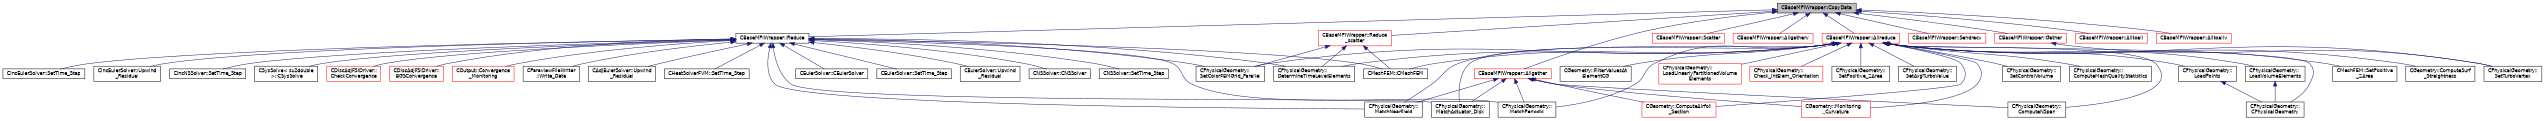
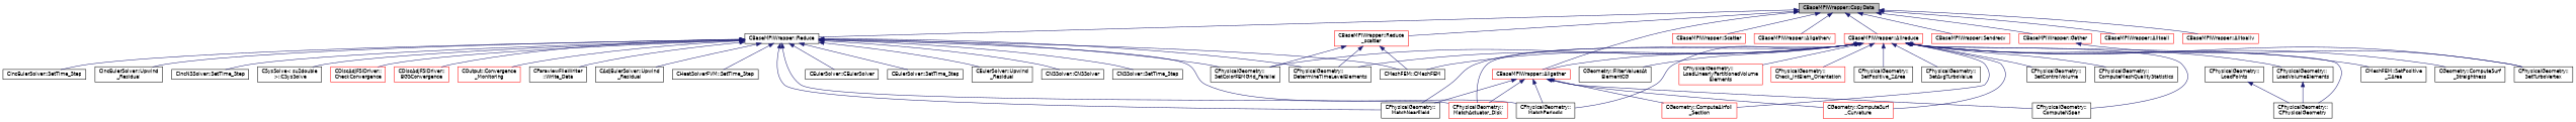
  digraph {
    rankdir=TB
    node [color=black fillcolor=white fontname=Helvetica fontsize=10 shape=record style=filled]
    edge [color=midnightblue dir=back fontname=Helvetica fontsize=10 labelfontname=Helvetica labelfontsize=10 style=solid]
    n1 [fillcolor=grey75 fontcolor=black height=0.2 label="CBaseMPIWrapper::CopyData" width=0.4]
    n2 [height=0.2 label="CBaseMPIWrapper::Reduce" width=0.4]
    n3 [color=red height=0.2 label="CBaseMPIWrapper::Allreduce" width=0.4]
    n4 [color=red height=0.2 label="CBaseMPIWrapper::Gather" width=0.4]
    n5 [color=red height=0.2 label="CBaseMPIWrapper::Scatter" width=0.4]
    n6 [color=red height=0.2 label="CBaseMPIWrapper::Allgatherv" width=0.4]
    n7 [color=red height=0.2 label="CBaseMPIWrapper::Allgather" width=0.4]
    n8 [color=red height=0.2 label="CBaseMPIWrapper::Sendrecv" width=0.4]
    n9 [color=red height=0.2 label="CBaseMPIWrapper::Reduce\l_scatter" width=0.4]
    n10 [color=red height=0.2 label="CBaseMPIWrapper::Alltoall" width=0.4]
    n11 [color=red height=0.2 label="CBaseMPIWrapper::Alltoallv" width=0.4]
    n12 [height=0.2 label="CMeshFEM::CMeshFEM" width=0.4]
    n13 [height=0.2 label="CPhysicalGeometry::\lMatchNearField" width=0.4]
-   n14 [height=0.2 label="CPhysicalGeometry::\lMatchActuator_Disk" width=0.4]
+   n14 [color=red height=0.2 label="CPhysicalGeometry::\lMatchActuator_Disk" width=0.4]
    n15 [height=0.2 label="CPhysicalGeometry::\lMatchPeriodic" width=0.4]
    n16 [height=0.2 label="CPhysicalGeometry::\lSetColorFEMGrid_Parallel" width=0.4]
    n17 [height=0.2 label="CPhysicalGeometry::\lDetermineTimeLevelElements" width=0.4]
    n18 [height=0.2 label="CSysSolve\< su2double\l \>::CSysSolve" width=0.4]
    n19 [color=red height=0.2 label="CDiscAdjFSIDriver::\lCheckConvergence" width=0.4]
    n20 [color=red height=0.2 label="CDiscAdjFSIDriver::\lBGSConvergence" width=0.4]
    n21 [color=red height=0.2 label="COutput::Convergence\l_Monitoring" width=0.4]
    n22 [height=0.2 label="CParaviewFileWriter\l::Write_Data" width=0.4]
    n23 [height=0.2 label="CAdjEulerSolver::Upwind\l_Residual" width=0.4]
    n24 [height=0.2 label="CHeatSolverFVM::SetTime_Step" width=0.4]
    n25 [height=0.2 label="CEulerSolver::CEulerSolver" width=0.4]
    n26 [height=0.2 label="CEulerSolver::SetTime_Step" width=0.4]
    n27 [height=0.2 label="CEulerSolver::Upwind\l_Residual" width=0.4]
    n28 [height=0.2 label="CNSSolver::CNSSolver" width=0.4]
    n29 [height=0.2 label="CNSSolver::SetTime_Step" width=0.4]
    n30 [height=0.2 label="CIncEulerSolver::SetTime_Step" width=0.4]
    n31 [height=0.2 label="CIncEulerSolver::Upwind\l_Residual" width=0.4]
    n32 [height=0.2 label="CIncNSSolver::SetTime_Step" width=0.4]
    n33 [height=0.2 label="CMeshFEM::SetPositive\l_ZArea" width=0.4]
    n34 [color=red height=0.2 label="CGeometry::ComputeAirfoil\l_Section" width=0.4]
    n35 [height=0.2 label="CGeometry::ComputeSurf\l_Straightness" width=0.4]
-   n36 [color=red height=0.2 label="CGeometry::Monitoring\l_Curvature" width=0.4]
+   n36 [color=red height=0.2 label="CGeometry::ComputeSurf\l_Curvature" width=0.4]
    n37 [height=0.2 label="CGeometry::FilterValuesAt\lElementCG" width=0.4]
    n38 [height=0.2 label="CPhysicalGeometry::\lCPhysicalGeometry" width=0.4]
    n39 [height=0.2 label="CPhysicalGeometry::\lLoadPoints" width=0.4]
    n40 [height=0.2 label="CPhysicalGeometry::\lLoadVolumeElements" width=0.4]
    n41 [color=red height=0.2 label="CPhysicalGeometry::\lLoadLinearlyPartitionedVolume\lElements" width=0.4]
    n42 [color=red height=0.2 label="CPhysicalGeometry::\lCheck_IntElem_Orientation" width=0.4]
    n43 [height=0.2 label="CPhysicalGeometry::\lSetPositive_ZArea" width=0.4]
    n44 [height=0.2 label="CPhysicalGeometry::\lComputeNSpan" width=0.4]
    n45 [height=0.2 label="CPhysicalGeometry::\lSetTurboVertex" width=0.4]
    n46 [height=0.2 label="CPhysicalGeometry::\lSetAvgTurboValue" width=0.4]
    n47 [height=0.2 label="CPhysicalGeometry::\lSetControlVolume" width=0.4]
    n48 [height=0.2 label="CPhysicalGeometry::\lComputeMeshQualityStatistics" width=0.4]
    n1 -> n2
    n1 -> n3
    n1 -> n4
    n1 -> n5
    n1 -> n6
    n1 -> n7
    n1 -> n8
    n1 -> n9
    n1 -> n10
    n1 -> n11
    n2 -> n12
    n2 -> n13
    n2 -> n14
    n2 -> n15
    n2 -> n16
    n2 -> n17
    n2 -> n18
    n2 -> n19
    n2 -> n20
    n2 -> n21
    n2 -> n22
    n2 -> n23
    n2 -> n24
    n2 -> n25
    n2 -> n26
    n2 -> n27
    n2 -> n28
    n2 -> n29
    n2 -> n30
    n2 -> n31
    n2 -> n32
    n3 -> n12
    n3 -> n13
    n3 -> n14
    n3 -> n15
    n3 -> n16
    n3 -> n17
    n3 -> n33
    n3 -> n34
    n3 -> n35
    n3 -> n36
    n3 -> n37
    n3 -> n38
-   n3 -> n39
+   n3 -> n7
    n3 -> n40
    n3 -> n41
    n3 -> n42
    n3 -> n43
    n3 -> n44
    n3 -> n45
    n3 -> n46
    n3 -> n47
    n3 -> n48
    n4 -> n45
    n7 -> n13
    n7 -> n14
    n7 -> n15
    n7 -> n34
    n7 -> n36
    n7 -> n44
    n9 -> n12
    n9 -> n16
    n9 -> n17
    n39 -> n38
    n40 -> n38
  }
